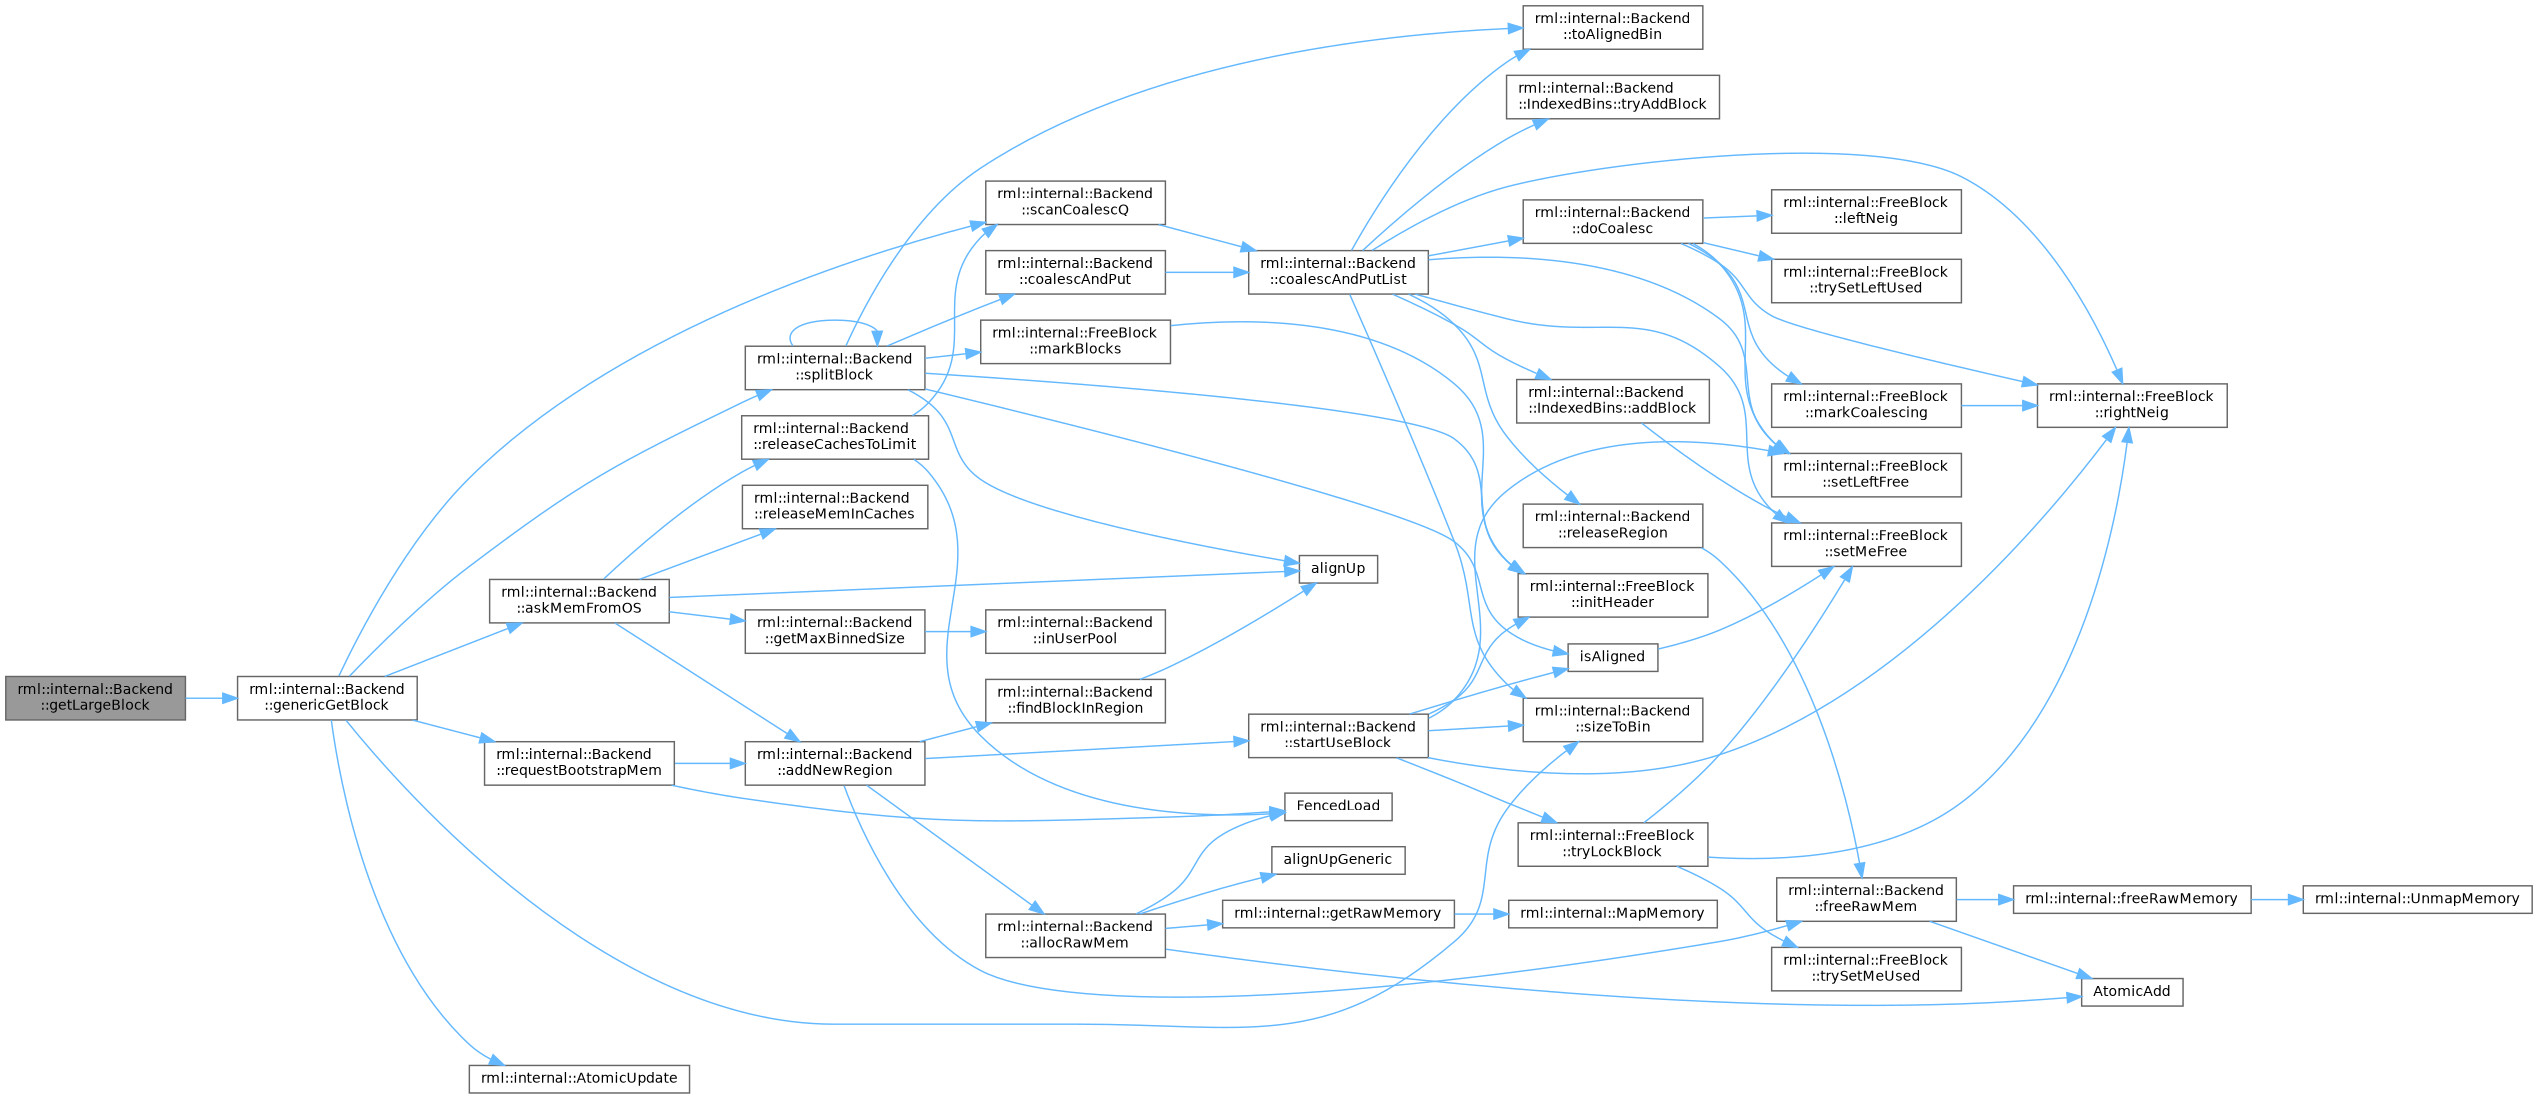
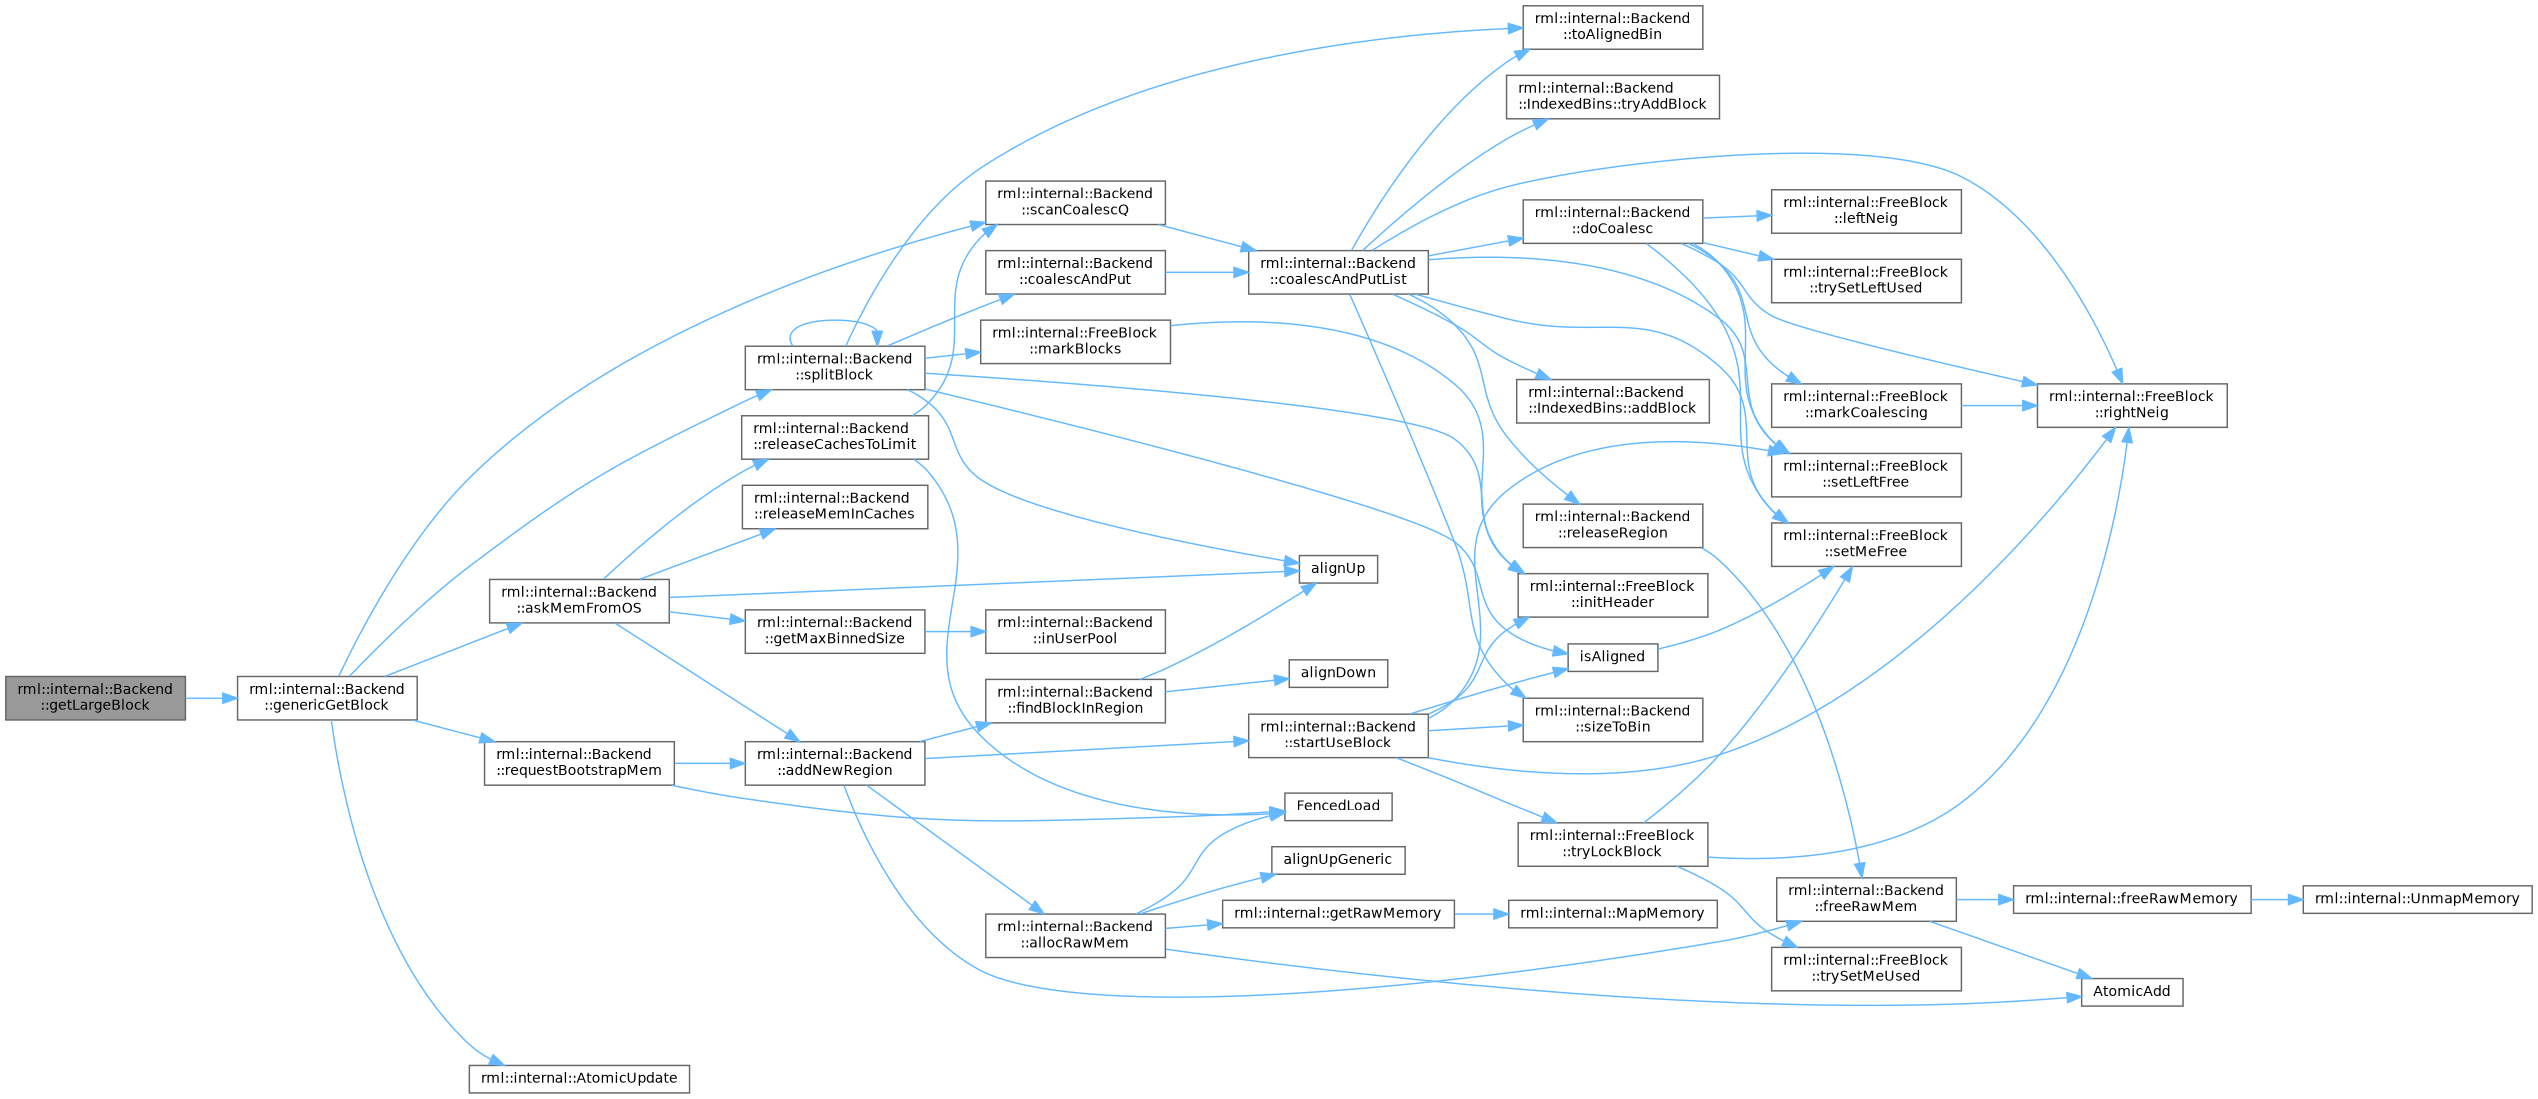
  digraph {
    rankdir=LR
    node [color=grey40 fillcolor=white fontname=Helvetica fontsize=10 shape=box style=filled]
    edge [color=steelblue1 fontname=Helvetica fontsize=10 labelfontname=Helvetica labelfontsize=10 style=solid]
    n1 [color=gray40 fillcolor=grey60 fontcolor=black height=0.2 label="rml::internal::Backend\l::getLargeBlock" width=0.4]
    n2 [height=0.2 label="rml::internal::Backend\l::genericGetBlock" width=0.4]
    n3 [height=0.2 label="rml::internal::Backend\l::askMemFromOS" width=0.4]
    n4 [height=0.2 label="rml::internal::Backend\l::sizeToBin" width=0.4]
    n5 [height=0.2 label="rml::internal::Backend\l::scanCoalescQ" width=0.4]
    n6 [height=0.2 label="rml::internal::AtomicUpdate" width=0.4]
    n7 [height=0.2 label="rml::internal::Backend\l::requestBootstrapMem" width=0.4]
    n8 [height=0.2 label="rml::internal::Backend\l::splitBlock" width=0.4]
    n9 [height=0.2 label="rml::internal::Backend\l::addNewRegion" width=0.4]
    n10 [height=0.2 label=alignUp width=0.4]
    n11 [height=0.2 label="rml::internal::Backend\l::getMaxBinnedSize" width=0.4]
    n12 [height=0.2 label="rml::internal::Backend\l::releaseCachesToLimit" width=0.4]
    n13 [height=0.2 label="rml::internal::Backend\l::releaseMemInCaches" width=0.4]
    n14 [height=0.2 label="rml::internal::Backend\l::coalescAndPutList" width=0.4]
    n15 [height=0.2 label=FencedLoad width=0.4]
    n16 [height=0.2 label="rml::internal::FreeBlock\l::initHeader" width=0.4]
    n17 [height=0.2 label=isAligned width=0.4]
    n18 [height=0.2 label="rml::internal::Backend\l::toAlignedBin" width=0.4]
    n19 [height=0.2 label="rml::internal::Backend\l::coalescAndPut" width=0.4]
    n20 [height=0.2 label="rml::internal::FreeBlock\l::markBlocks" width=0.4]
    n21 [height=0.2 label="rml::internal::Backend\l::allocRawMem" width=0.4]
    n22 [height=0.2 label="rml::internal::Backend\l::findBlockInRegion" width=0.4]
    n23 [height=0.2 label="rml::internal::Backend\l::freeRawMem" width=0.4]
    n24 [height=0.2 label="rml::internal::Backend\l::startUseBlock" width=0.4]
    n25 [height=0.2 label="rml::internal::Backend\l::inUserPool" width=0.4]
    n26 [height=0.2 label=alignUpGeneric width=0.4]
    n27 [height=0.2 label=AtomicAdd width=0.4]
    n28 [height=0.2 label="rml::internal::getRawMemory" width=0.4]
+   n29 [height=0.2 label=alignDown width=0.4]
    n30 [height=0.2 label="rml::internal::freeRawMemory" width=0.4]
    n31 [height=0.2 label="rml::internal::FreeBlock\l::rightNeig" width=0.4]
    n32 [height=0.2 label="rml::internal::FreeBlock\l::setLeftFree" width=0.4]
    n33 [height=0.2 label="rml::internal::FreeBlock\l::tryLockBlock" width=0.4]
    n34 [height=0.2 label="rml::internal::MapMemory" width=0.4]
    n35 [height=0.2 label="rml::internal::UnmapMemory" width=0.4]
    n36 [height=0.2 label="rml::internal::FreeBlock\l::setMeFree" width=0.4]
    n37 [height=0.2 label="rml::internal::FreeBlock\l::trySetMeUsed" width=0.4]
    n38 [height=0.2 label="rml::internal::Backend\l::IndexedBins::addBlock" width=0.4]
    n39 [height=0.2 label="rml::internal::Backend\l::doCoalesc" width=0.4]
    n40 [height=0.2 label="rml::internal::Backend\l::releaseRegion" width=0.4]
    n41 [height=0.2 label="rml::internal::Backend\l::IndexedBins::tryAddBlock" width=0.4]
    n42 [height=0.2 label="rml::internal::FreeBlock\l::leftNeig" width=0.4]
    n43 [height=0.2 label="rml::internal::FreeBlock\l::markCoalescing" width=0.4]
    n44 [height=0.2 label="rml::internal::FreeBlock\l::trySetLeftUsed" width=0.4]
    n1 -> n2
    n2 -> n3
-   n2 -> n4
    n2 -> n5
    n2 -> n6
    n2 -> n7
    n2 -> n8
    n3 -> n9
    n3 -> n10
    n3 -> n11
    n3 -> n12
    n3 -> n13
    n5 -> n14
    n7 -> n9
    n7 -> n15
    n8 -> n8
    n8 -> n10
    n8 -> n16
    n8 -> n17
    n8 -> n18
    n8 -> n19
    n8 -> n20
    n9 -> n21
    n9 -> n22
    n9 -> n23
    n9 -> n24
    n11 -> n25
    n12 -> n5
    n12 -> n15
    n14 -> n4
    n14 -> n18
    n14 -> n31
    n14 -> n32
    n14 -> n36
    n14 -> n38
    n14 -> n39
    n14 -> n40
    n14 -> n41
    n17 -> n36
    n19 -> n14
    n20 -> n16
    n21 -> n15
    n21 -> n26
    n21 -> n27
    n21 -> n28
    n22 -> n10
+   n22 -> n29
    n23 -> n27
    n23 -> n30
    n24 -> n4
    n24 -> n16
    n24 -> n17
    n24 -> n31
    n24 -> n32
    n24 -> n33
    n28 -> n34
    n30 -> n35
    n33 -> n31
    n33 -> n36
    n33 -> n37
    n39 -> n31
    n39 -> n32
-   n38 -> n36
+   n39 -> n36
    n39 -> n42
    n39 -> n43
    n39 -> n44
    n40 -> n23
    n43 -> n31
  }
